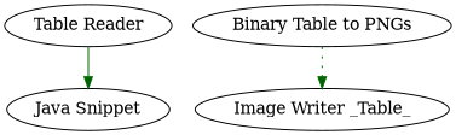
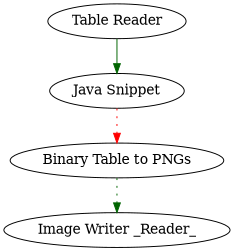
  digraph {
    rankdir=TB
    edge [color=darkgreen style=dotted]
    n1 [label="Table Reader"]
    n2 [label="Java Snippet"]
    n3 [label="Binary Table to PNGs"]
-   n4 [label="Image Writer _Table_"]
+   n4 [label="Image Writer _Reader_"]
    n1 -> n2 [style=solid]
+   n2 -> n3 [color=red]
    n3 -> n4
  }
